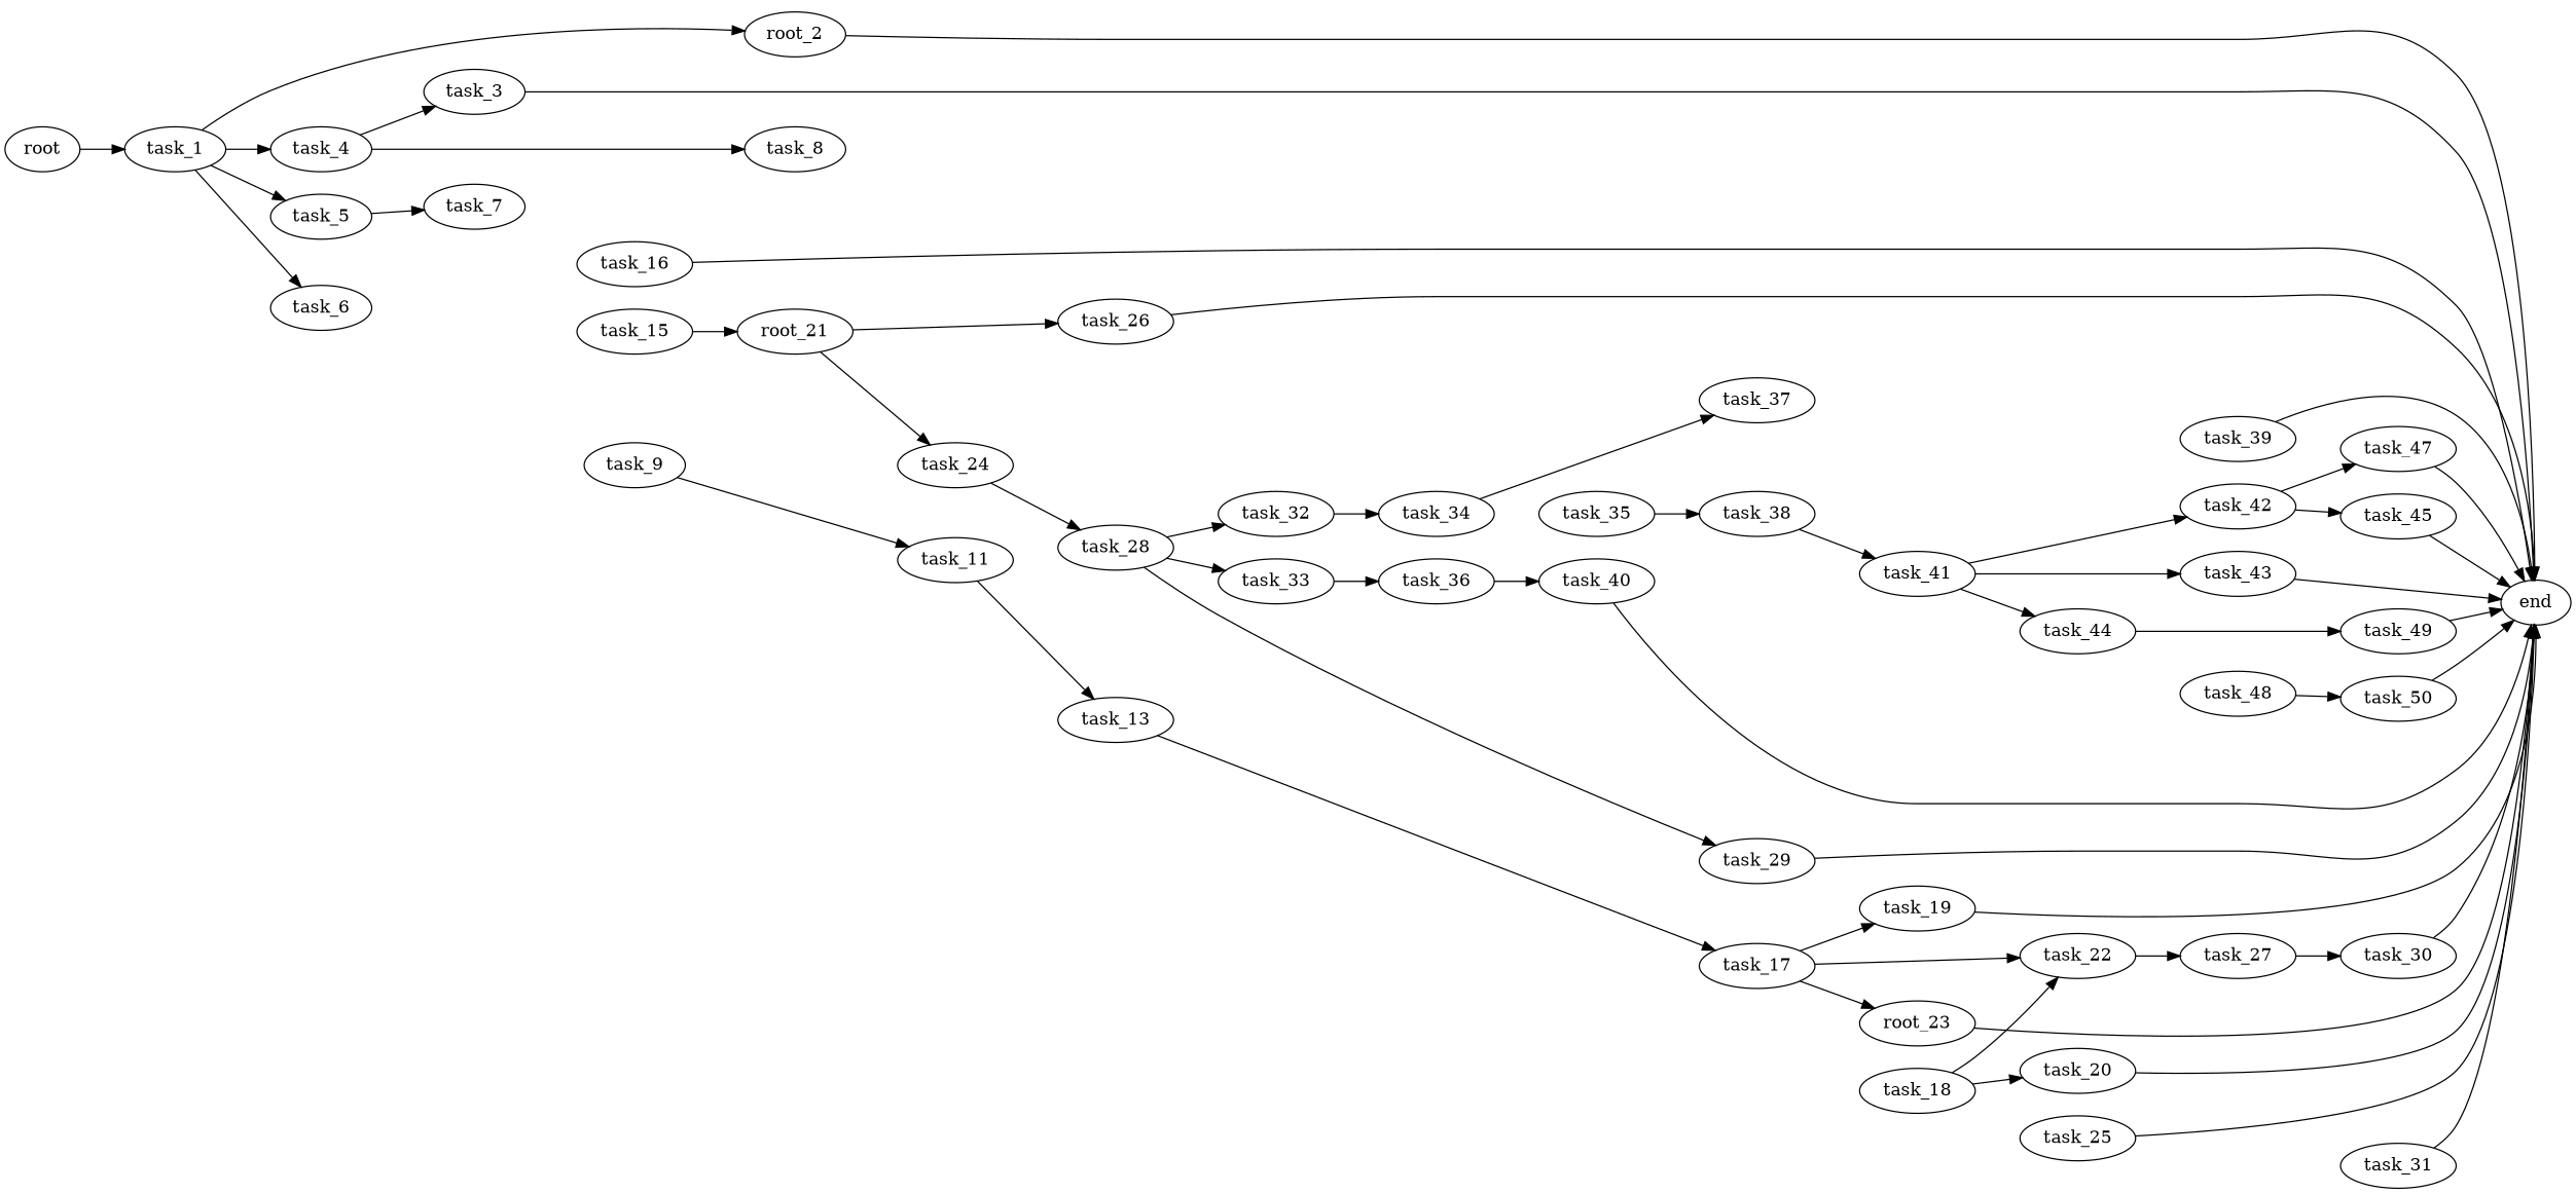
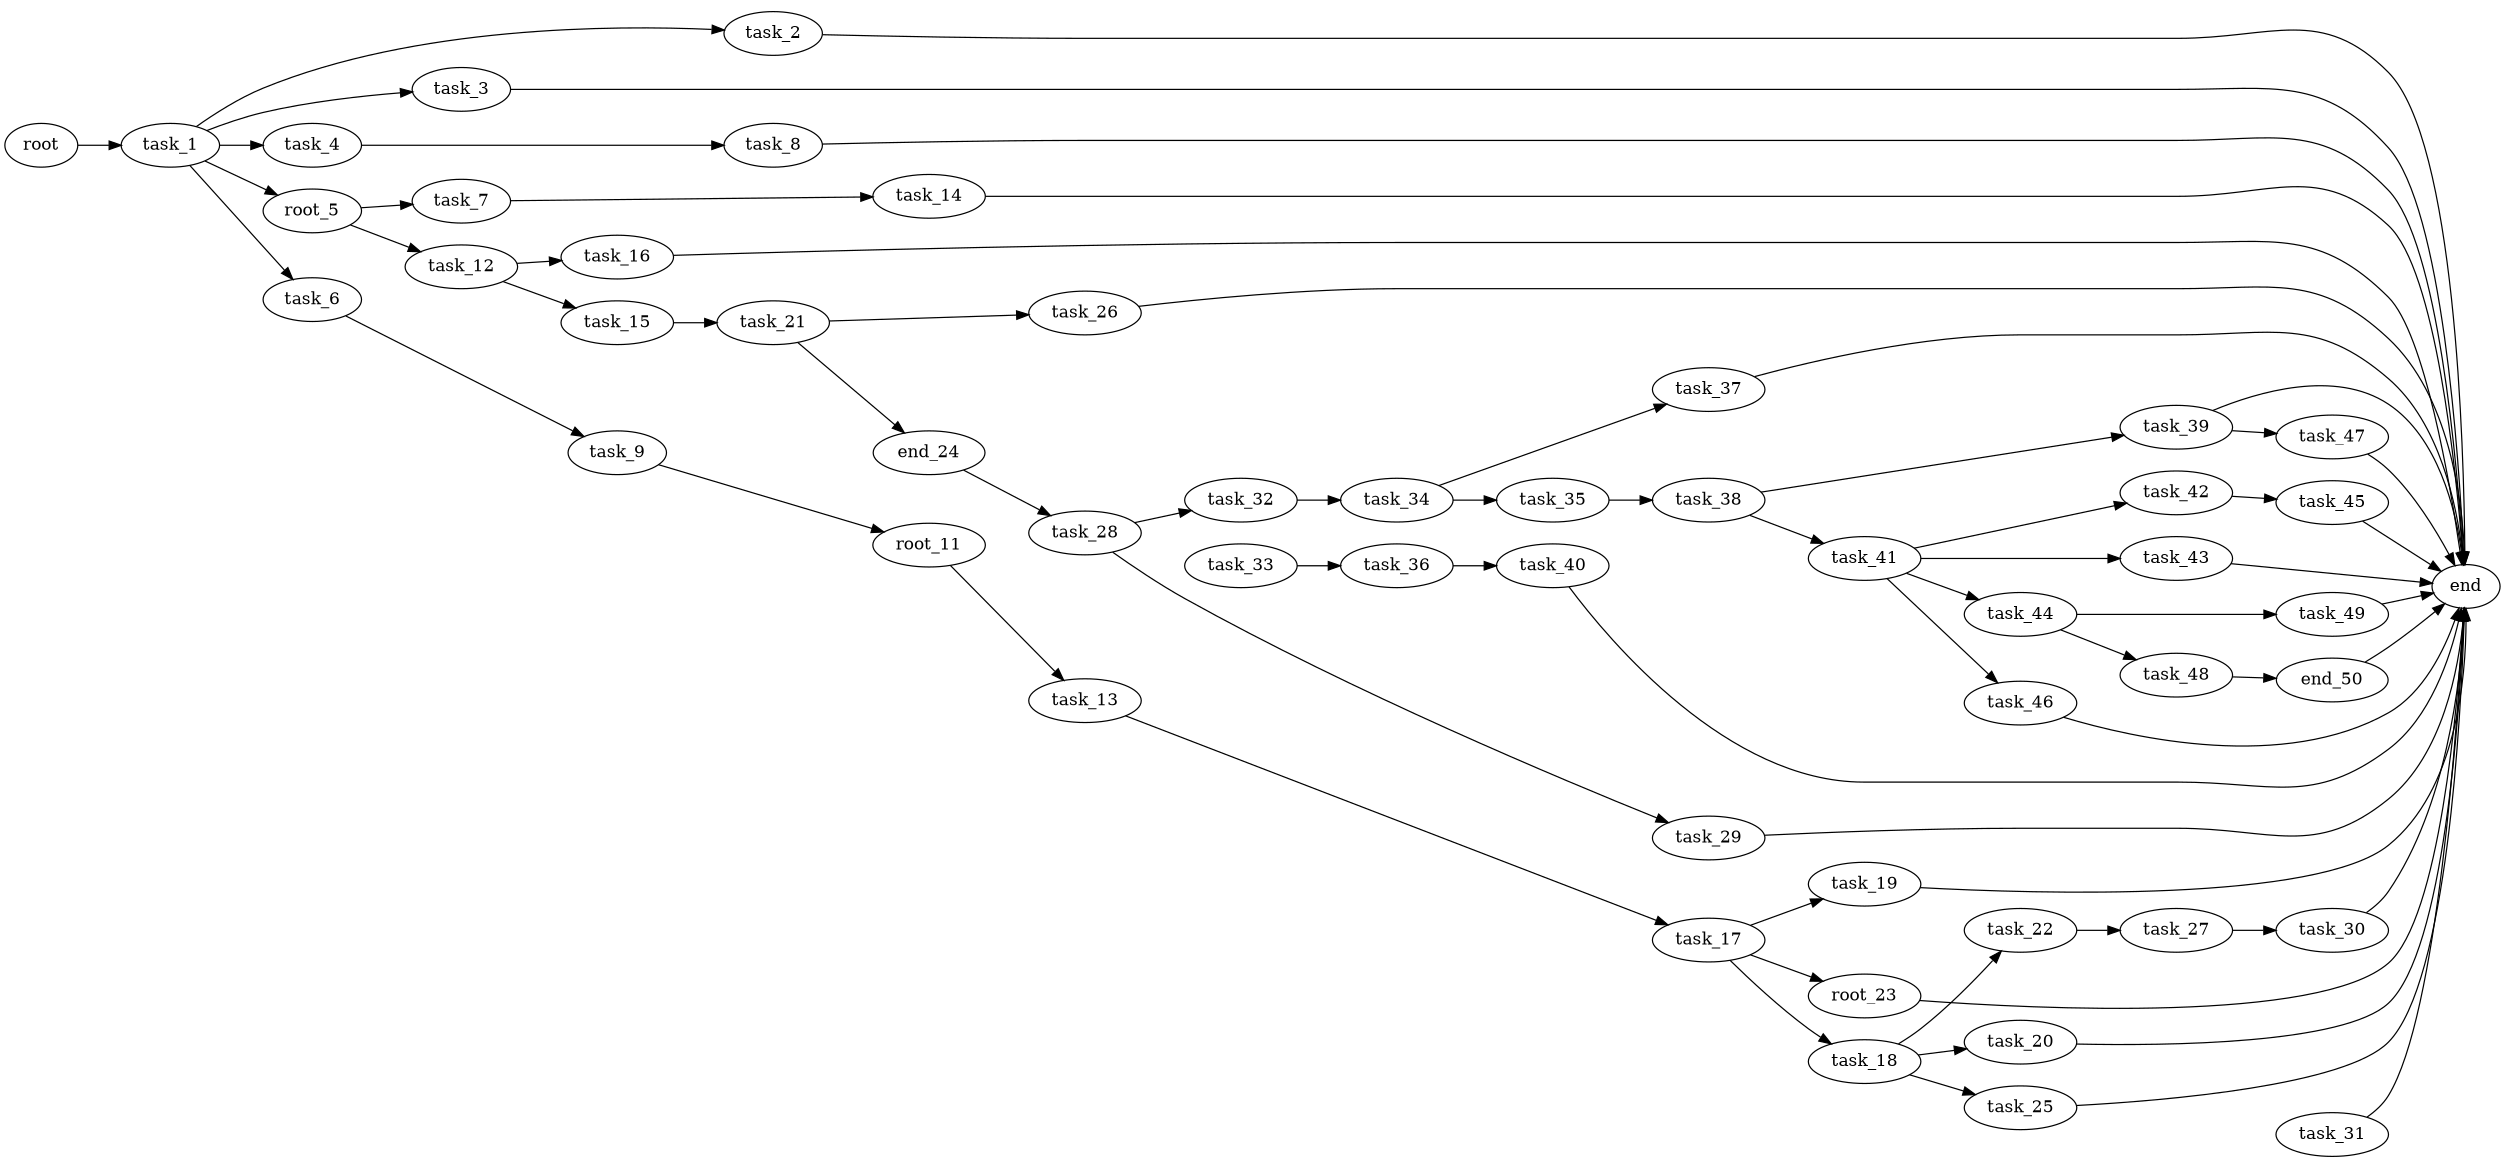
  digraph {
    rankdir=LR
    root
    task_1
-   task_2 [label=root_2]
+   task_2
    task_3
    task_4
-   task_5
+   task_5 [label=root_5]
    task_6
    end
    task_8
    task_7
+   task_12
    task_9
+   task_14
    task_15
    task_16
-   task_11
+   task_11 [label=root_11]
    task_13
    task_17
-   task_21 [label=root_21]
+   task_21
    task_18
    task_19
    n22 [label=root_23]
-   task_24
+   task_24 [label=end_24]
    task_26
    task_20
    task_22
    task_25
    task_27
    task_28
    task_30
    task_29
    task_32
    task_33
    task_31
    task_34
    task_36
    task_35
    task_37
    task_40
    task_38
    task_39
    task_41
    task_42
    task_43
    task_44
+   task_46
    task_45
    task_47
    task_48
    task_49
-   task_50
+   task_50 [label=end_50]
    root -> task_1
    task_1 -> task_2
-   task_4 -> task_3
+   task_1 -> task_3
    task_1 -> task_4
    task_1 -> task_5
    task_1 -> task_6
    task_2 -> end
    task_3 -> end
    task_4 -> task_8
    task_5 -> task_7
+   task_5 -> task_12
+   task_6 -> task_9
+   task_8 -> end
+   task_7 -> task_14
+   task_12 -> task_15
+   task_12 -> task_16
    task_9 -> task_11
+   task_14 -> end
    task_15 -> task_21
    task_16 -> end
    task_11 -> task_13
    task_13 -> task_17
-   task_17 -> task_22
+   task_17 -> task_18
    task_17 -> task_19
    task_17 -> n22
    task_21 -> task_24
    task_21 -> task_26
    task_18 -> task_20
    task_18 -> task_22
+   task_18 -> task_25
    task_19 -> end
    n22 -> end
    task_24 -> task_28
    task_26 -> end
    task_20 -> end
    task_22 -> task_27
    task_25 -> end
    task_27 -> task_30
    task_28 -> task_29
    task_28 -> task_32
-   task_28 -> task_33
    task_30 -> end
    task_29 -> end
    task_32 -> task_34
    task_33 -> task_36
    task_31 -> end
+   task_34 -> task_35
    task_34 -> task_37
    task_36 -> task_40
    task_35 -> task_38
+   task_37 -> end
    task_40 -> end
+   task_38 -> task_39
    task_38 -> task_41
    task_39 -> end
    task_41 -> task_42
    task_41 -> task_43
    task_41 -> task_44
+   task_41 -> task_46
    task_42 -> task_45
-   task_42 -> task_47
+   task_39 -> task_47
    task_43 -> end
+   task_44 -> task_48
    task_44 -> task_49
+   task_46 -> end
    task_45 -> end
    task_47 -> end
    task_48 -> task_50
    task_49 -> end
    task_50 -> end
  }
